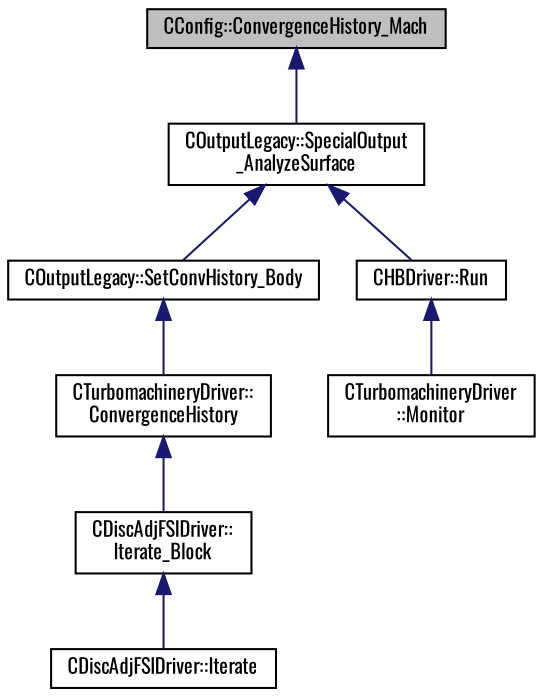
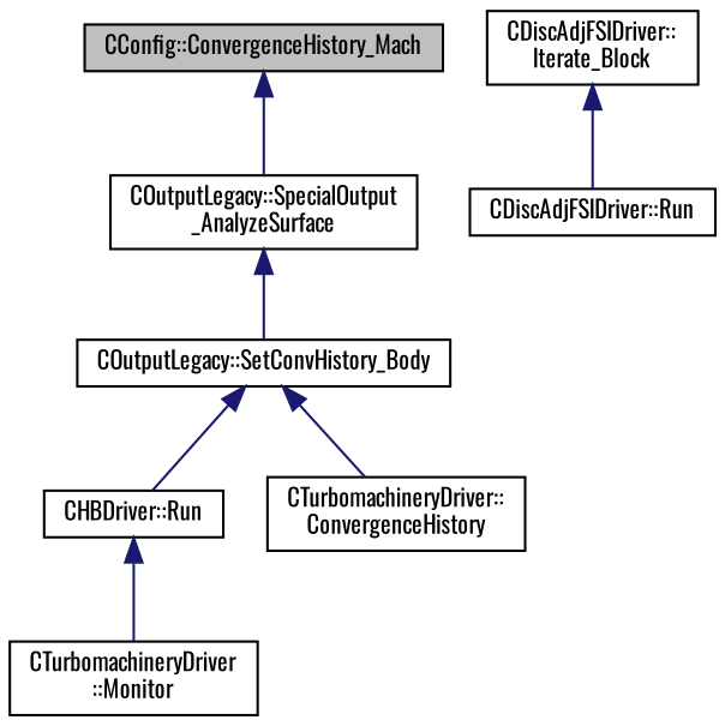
  digraph {
    fontname=Oswald
    rankdir=TB
    node [color=black fillcolor=white fontname=Oswald fontsize=10 shape=record style=filled]
    edge [color=midnightblue dir=back fontname=Oswald fontsize=10 labelfontname=Helvetica labelfontsize=10 style=solid]
    n1 [fillcolor=grey75 fontcolor=black height=0.2 label="CConfig::ConvergenceHistory_Mach" width=0.4]
    n2 [height=0.2 label="COutputLegacy::SpecialOutput\l_AnalyzeSurface" width=0.4]
    n3 [height=0.2 label="COutputLegacy::SetConvHistory_Body" width=0.4]
    n4 [height=0.2 label="CHBDriver::Run" width=0.4]
    n5 [height=0.2 label="CTurbomachineryDriver::\lConvergenceHistory" width=0.4]
    n6 [height=0.2 label="CTurbomachineryDriver\l::Monitor" width=0.4]
    n7 [height=0.2 label="CDiscAdjFSIDriver::\lIterate_Block" width=0.4]
-   n8 [height=0.2 label="CDiscAdjFSIDriver::Iterate" width=0.4]
+   n8 [height=0.2 label="CDiscAdjFSIDriver::Run" width=0.4]
    n1 -> n2
    n2 -> n3
-   n2 -> n4
+   n3 -> n4
    n3 -> n5
    n4 -> n6
-   n5 -> n7
    n7 -> n8
  }
